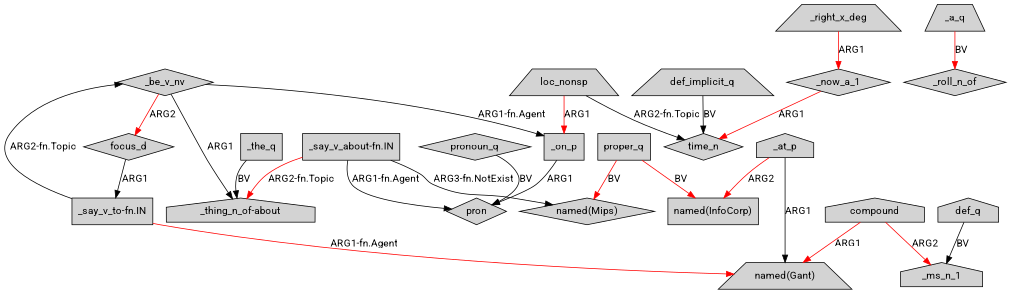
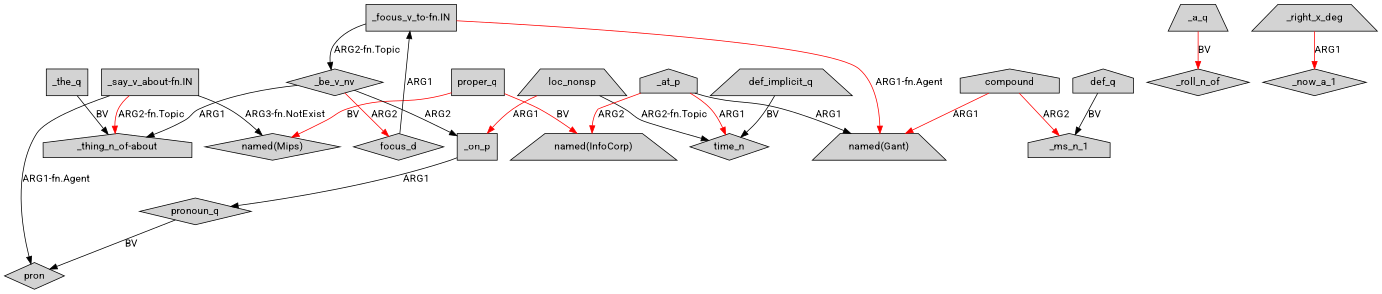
  digraph {
    fontname=Roboto
    node [fontname=Roboto shape=diamond style=filled]
    edge [color=black fontname=Roboto]
    pron
    _on_p [shape=box]
    _roll_n_of
-   "named(InfoCorp)" [shape=box]
+   "named(InfoCorp)" [shape=trapezium]
    proper_q [shape=box]
    "named(Mips)"
    "named(Gant)" [shape=trapezium]
    compound [shape=house]
    _ms_n_1 [shape=house]
    "_say_v_about-fn.IN" [shape=box]
    "_thing_n_of-about" [shape=house]
    _be_v_nv
    focus_d
-   "_say_v_to-fn.IN" [shape=box]
+   "_say_v_to-fn.IN" [shape=box label="_focus_v_to-fn.IN"]
    loc_nonsp [shape=trapezium]
    time_n
    pronoun_q
    n18 [label=def_q shape=house]
    _right_x_deg [shape=trapezium]
    _now_a_1
    _at_p [shape=house]
    _a_q [shape=trapezium]
    _the_q [shape=box]
    def_implicit_q [shape=trapezium]
-   _on_p -> pron [label=ARG1]
+   _on_p -> pronoun_q [label=ARG1]
    proper_q -> "named(InfoCorp)" [color=red label=BV]
    proper_q -> "named(Mips)" [color=red label=BV]
    compound -> "named(Gant)" [color=red label=ARG1]
    compound -> _ms_n_1 [color=red label=ARG2]
    "_say_v_about-fn.IN" -> pron [label="ARG1-fn.Agent"]
    "_say_v_about-fn.IN" -> "named(Mips)" [label="ARG3-fn.NotExist"]
    "_say_v_about-fn.IN" -> "_thing_n_of-about" [color=red label="ARG2-fn.Topic"]
-   _be_v_nv -> _on_p [label="ARG1-fn.Agent"]
+   _be_v_nv -> _on_p [label=ARG2]
    _be_v_nv -> "_thing_n_of-about" [label=ARG1]
    _be_v_nv -> focus_d [color=red label=ARG2]
    focus_d -> "_say_v_to-fn.IN" [label=ARG1]
    "_say_v_to-fn.IN" -> "named(Gant)" [color=red label="ARG1-fn.Agent"]
    "_say_v_to-fn.IN" -> _be_v_nv [label="ARG2-fn.Topic"]
    loc_nonsp -> _on_p [color=red label=ARG1]
    loc_nonsp -> time_n [label="ARG2-fn.Topic"]
    pronoun_q -> pron [label=BV]
    n18 -> _ms_n_1 [label=BV]
    _right_x_deg -> _now_a_1 [color=red label=ARG1]
-   _now_a_1 -> time_n [color=red label=ARG1]
+   _at_p -> time_n [color=red label=ARG1]
    _at_p -> "named(InfoCorp)" [color=red label=ARG2]
    _at_p -> "named(Gant)" [label=ARG1]
    _a_q -> _roll_n_of [color=red label=BV]
    _the_q -> "_thing_n_of-about" [label=BV]
    def_implicit_q -> time_n [label=BV]
  }
